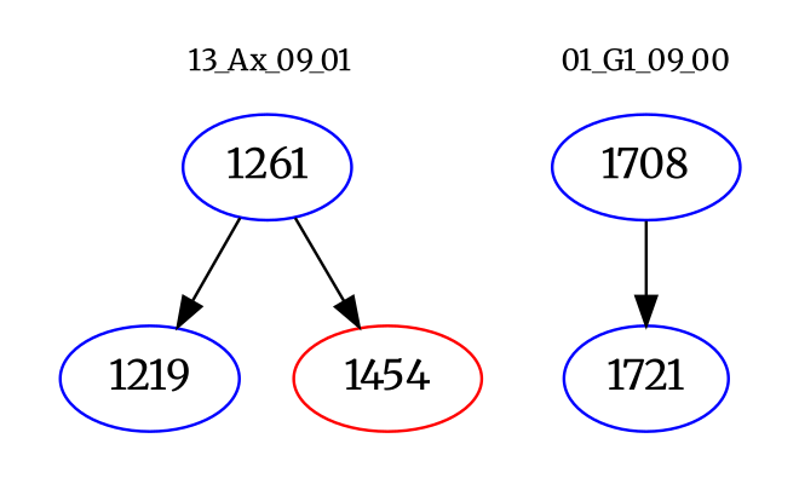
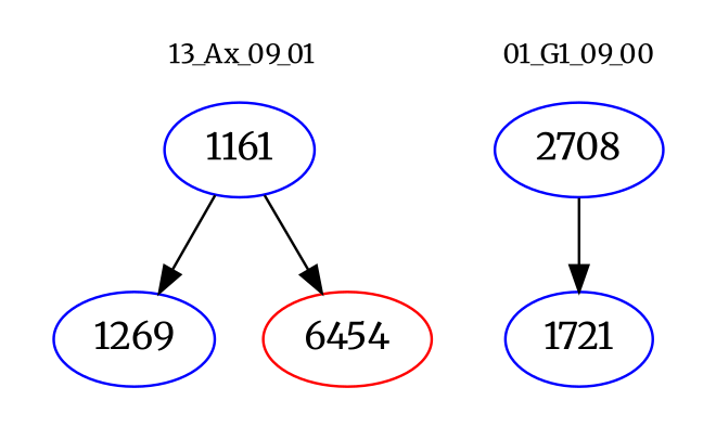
  digraph {
    fontname=Merriweather
    node [color=blue fontname=Merriweather]
    edge [color=black fontname=Merriweather]
-   n1 [label=1261]
-   n2 [label=1219]
-   n3 [color=red label=1454]
-   n4 [label=1708]
+   n1 [label=1161]
+   n2 [label=1269]
+   n3 [color=red label=6454]
+   n4 [label=2708]
    n5 [label=1721]
    subgraph cluster_1 {
      color=white
      fontsize=10
      label="13_Ax_09_01"
      n1
      n2
      n3
    }
    subgraph cluster_2 {
      color=white
      fontsize=10
      label="01_G1_09_00"
      n4
      n5
    }
    n1 -> n2
    n1 -> n3
    n4 -> n5
  }
